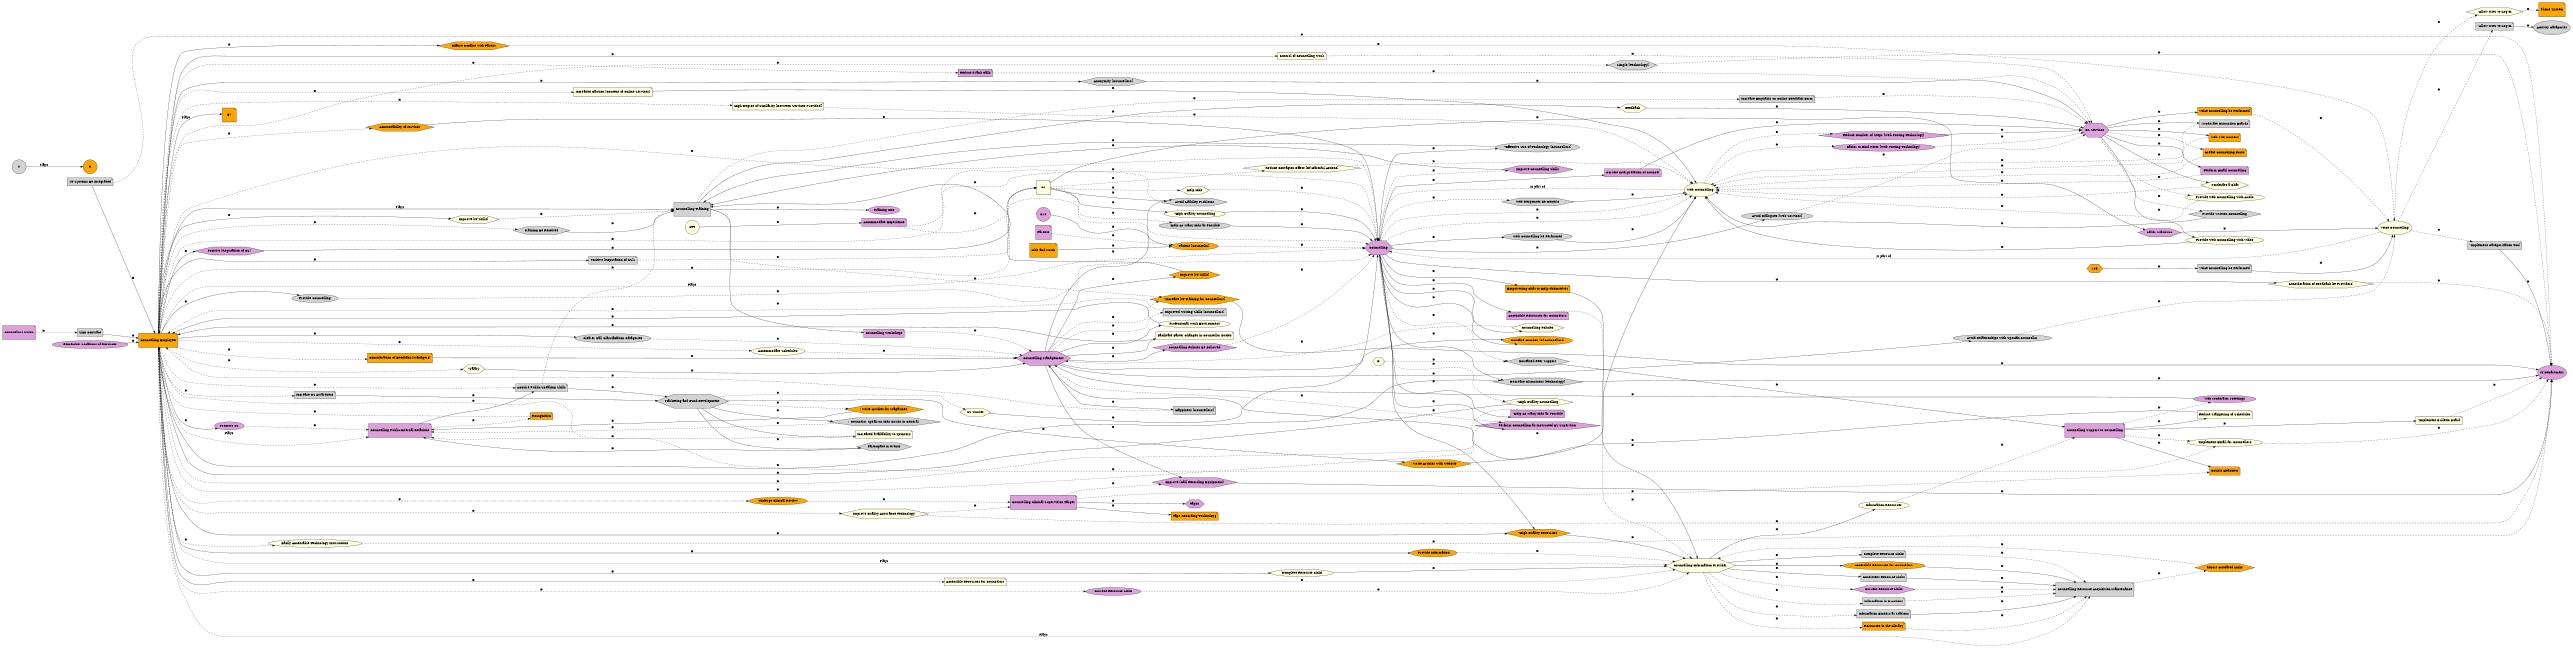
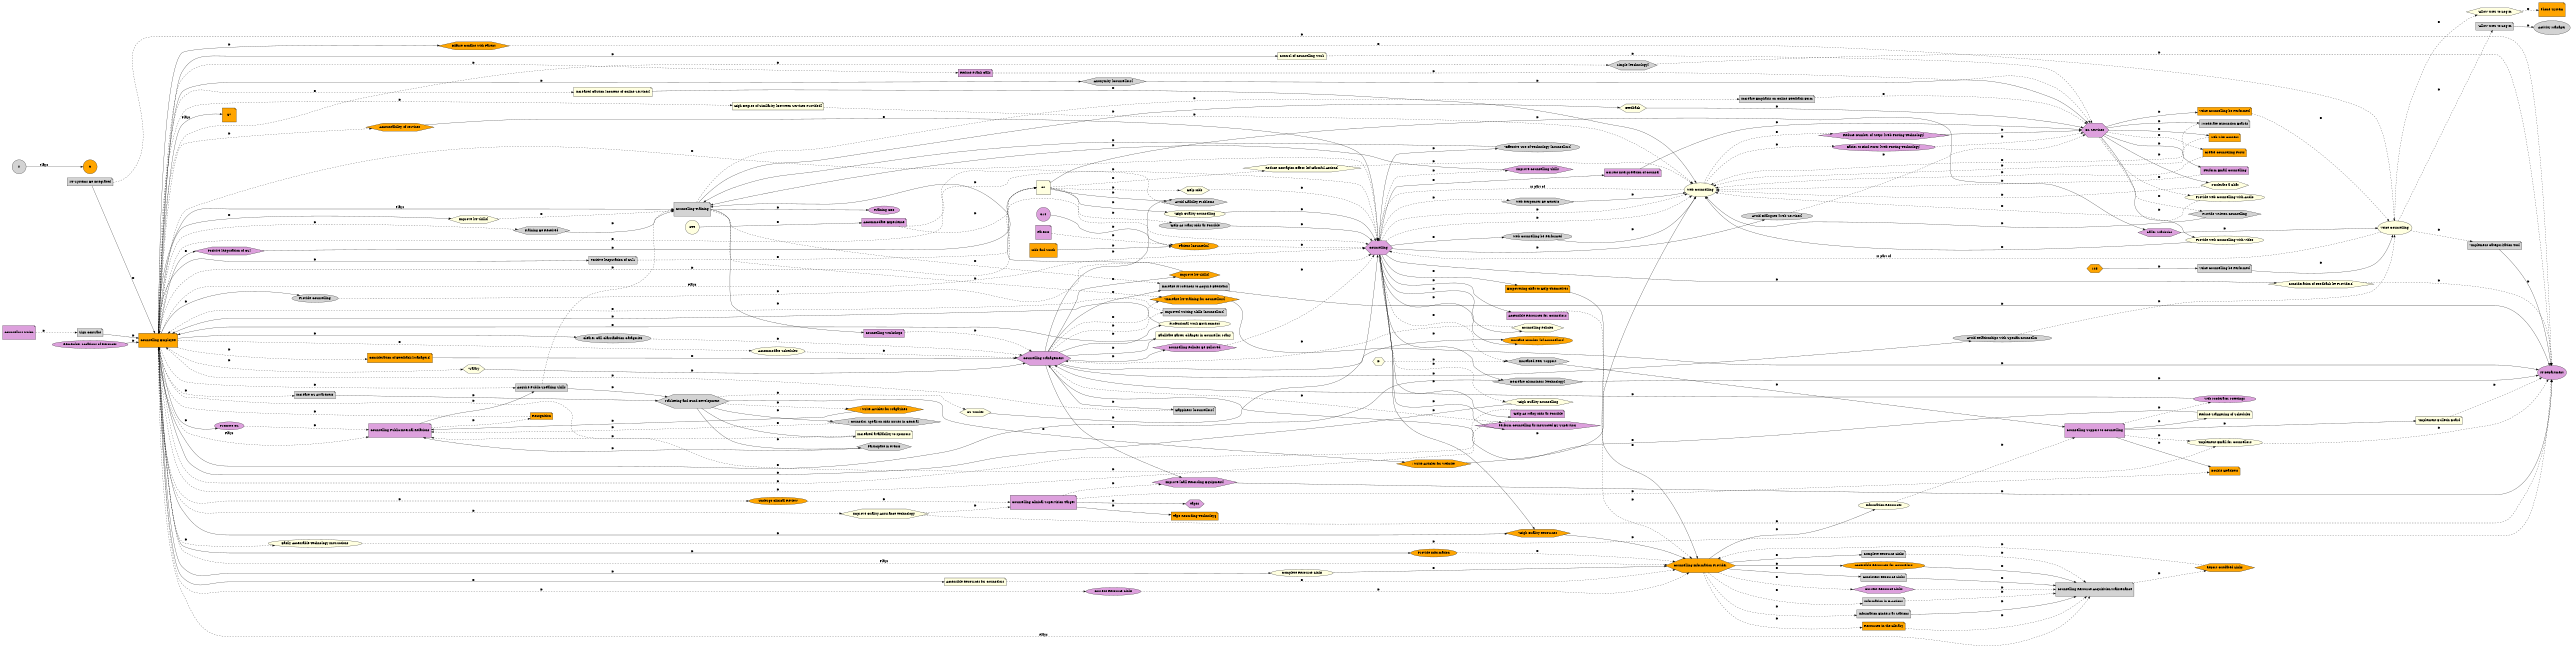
  digraph {
    rankdir=LR
    node [fillcolor=lightgrey shape=note style=filled]
    edge [style=dashed]
    n1 [fillcolor=orange height=0.875 label="Counselling Employee" width=0.875]
    n2 [fillcolor=plum height=0.5 label="Promote CS" shape=ellipse sides=6 width=0.78125]
    n3 [fillcolor=plum height=0.875 label="Counselling Public/Internal Relations" width=0.875]
    n4 [fillcolor=plum height=0.875 label=Counselling shape=hexagon width=0.875]
    n5 [fillcolor=orange height=0.5 label="Provide Information" shape=ellipse sides=6 width=0.78125]
-   n6 [fillcolor=lightyellow height=0.875 label="Counselling Information Provider" shape=hexagon width=0.875]
+   n6 [fillcolor=orange height=0.875 label="Counselling Information Provider" shape=hexagon width=0.875]
    n7 [fillcolor=orange height=0.472440944881891 label="Undergo Clinical Review" shape=ellipse sides=6 width=0.78125]
    n8 [height=0.5 label="Provide Counselling" shape=ellipse sides=6 width=0.78125]
    n9 [height=0.875 label="Counselling Resource Acquisition/Maintenance" width=0.875]
    n10 [height=0.875 label="Counselling Training" width=0.875]
    n11 [fillcolor=orange height=0.591673292575996 label="Consideration of Feedback [Managers]" width=0.984251968503933]
    n12 [fillcolor=lightyellow height=0.490638069621911 label="Easily Accessable Technology Instructions" shape=ellipse width=0.816179286622626]
    n13 [height=0.490638069621911 label="Decrease Clumsiness [Technology]" shape=hexagon width=0.816179286622626]
    n14 [fillcolor=lightyellow height=0.5078125 label="*Salary" shape=hexagon width=0.8125]
    n15 [fillcolor=lightyellow height=0.490638069621911 label="Accessible Resources for Counselors" width=0.816179286622626]
    n16 [fillcolor=plum height=0.490638069621911 label="Current Resource Links" shape=ellipse width=0.816179286622626]
    n17 [fillcolor=lightyellow height=0.442169428511741 label="Complete Resource Links" shape=ellipse width=0.735551419821846]
    n18 [fillcolor=lightyellow height=0.591673292576 label="Increased Caution [Content of Online Services]" width=0.984251968503941]
    n19 [fillcolor=lightyellow height=0.608748305842383 label="Improve Quality Assurance Technology" shape=hexagon width=1.01265635252895]
    n20 [height=0.576656078653516 label="Clearer Call Classification Catagories" shape=ellipse width=0.959270745673521]
    n21 [fillcolor=lightyellow height=0.490638069621911 label="Improve [IT Skills]" shape=hexagon width=0.816179286622626]
    n22 [height=0.490638069621912 label="Acquire Public Speaking Skills" width=0.816179286622626]
    n23 [height=0.5 label="Training Be Received" shape=hexagon width=0.812499999999998]
    n24 [height=0.490638069621911 label="Increase CS Awareness" width=0.816179286622626]
    n25 [fillcolor=orange height=0.490638069621911 label="Accountability of services" shape=hexagon width=0.816179286622626]
    n26 [fillcolor=lightyellow height=0.481988351841355 label="High Degree of Similarity [Between Services Provided]" width=0.801790430712888]
    n27 [fillcolor=plum height=0.490638069621911 label="Reduce Prank Calls" width=0.816179286622626]
    n28 [height=0.490638069621911 label="Anonymity [Counsellors]" shape=hexagon width=0.816179286622626]
    n29 [fillcolor=lightyellow height=0.472270004392605 label="Control of Counselling Work" width=0.866141732283465]
    n30 [fillcolor=orange height=0.5 label="Diffuse Conflict with Parent" shape=hexagon sides=6 width=0.78125]
    n31 [height=0.590551181102363 label="Simple [Technology]" shape=hexagon width=0.816179286622626]
    n32 [fillcolor=lightyellow height=0.5 label="*Implement Email for Counsellors" shape=ellipse sides=6 width=0.78125]
    n33 [fillcolor=lightyellow height=0.53797193302799 label="Accommodate Schedules" shape=ellipse width=0.894919444102939]
    57 [fillcolor=orange height=0.875 width=0.875]
    "Positive [Reputation of CS]" [fillcolor=plum shape=hexagon]
    "Positive [Reputation of CS]1"
    n37 [fillcolor=orange height=0.490638069621911 label="*High Quality Resources" shape=hexagon width=0.816179286622626]
    n38 [fillcolor=orange height=0.426229192949444 label=Recognition width=0.7090347451173]
    n39 [fillcolor=plum height=0.490638069621911 label="Improve Counselling Skills" shape=hexagon width=0.816179286622626]
    n40 [height=0.5 label="Web Counselling be Performed" shape=ellipse sides=6 width=0.78125]
    n41 [fillcolor=lightyellow height=0.875 label="Web Counselling" shape=ellipse width=0.875]
    n42 [fillcolor=lightyellow height=0.5078125 label="Counselling Policies" shape=hexagon width=0.8125]
    n43 [fillcolor=plum height=0.490638069621911 label="Perform Counselling as Instructed By Supervisor" shape=hexagon width=0.816179286622626]
    n44 [fillcolor=lightyellow height=0.474248989470157 label="*High Quality Counselling" shape=hexagon width=0.788915956329141]
    n45 [fillcolor=plum height=0.490638069621911 label="*Help As Many Kids as Possible" width=0.816179286622626]
    n46 [height=0.591673292575998 label="*Effective Use of Technology [Counsellors]" shape=ellipse width=0.984251968503938]
    n47 [fillcolor=plum height=0.490638069621911 label="Accessible Resources for Counselors" width=0.816179286622626]
    n48 [height=0.490638069621911 label="Increased Peer Support" shape=hexagon width=0.906777307353302]
    n49 [height=0.490638069621911 label="Avoid Dialogues [Web Services]" shape=ellipse width=0.816179286622626]
    n50 [height=0.490638069621911 label="Web Responses Be Generic" shape=hexagon width=0.816179286622626]
    n51 [fillcolor=plum height=0.490638069621911 label="Correct Interpretation of Counsel" width=0.816179286622626]
    n52 [fillcolor=orange height=0.490638069621911 label="Empowering Chat to Help Themselves" width=0.816179286622626]
    n53 [fillcolor=orange height=0.548664288060196 label="Increase Number [of Counsellors]" shape=ellipse width=0.91270623897849]
    n54 [fillcolor=lightyellow height=0.490638069621911 label="Consideration of Feedback [IT Providers]" shape=hexagon width=0.816179286622626]
    n55 [fillcolor=lightyellow height=0.5078125 label="Information/Resources" shape=ellipse width=0.8125]
    n56 [height=0.5078125 label="Information in E-Actions" width=0.789759033587343]
    n57 [height=0.5078125 label="Information Binders at Stations" width=0.8125]
    n58 [fillcolor=orange height=0.5078125 label="Resources in the Library" width=0.8125]
    n59 [height=0.442169428511741 label="Complete Resource Links" width=0.735551419821846]
    n60 [height=0.490638069621911 label="Consistent Resource Links" width=0.816179286622626]
    n61 [fillcolor=plum height=0.504308575655227 label="Current Resource Links" shape=hexagon width=0.83892025303528]
    n62 [fillcolor=orange height=0.490638069621911 label="Accessible Resources for Counselors" shape=ellipse width=0.816179286622626]
    n63 [fillcolor=plum height=0.875 label="Counselling Clinical Supervision Target" width=0.875]
    n64 [fillcolor=orange height=0.5 label="Report Outdated Links" shape=hexagon sides=6 width=0.78125]
    n65 [fillcolor=orange height=0.576656078653515 label="*Increase [IT Training for Counsellors]" shape=hexagon width=0.959270745673519]
+   n66 [height=0.490638069621911 label="Increase IT Methods to Acquire Feedback" width=0.816179286622626]
    n67 [fillcolor=plum height=0.5078125 label="Counselling Workshops" width=0.8125]
    n68 [fillcolor=plum height=0.5078125 label="Training CDs" shape=ellipse width=0.8125]
    n69 [height=0.490638069621911 label="Increase Emphasis on Online Feedback Form" width=0.816179286622626]
    n70 [fillcolor=lightyellow height=0.5078125 label=Feedback shape=hexagon width=0.8125]
    n71 [fillcolor=plum height=0.875 label="Counselling Management" shape=hexagon width=0.875]
    n72 [fillcolor=plum height=0.891300179474155 label="IT Department" shape=ellipse width=0.915667358132369]
    n73 [height=0.875 label="Marketing and Fund Development" shape=hexagon width=0.875]
    n74 [fillcolor=plum height=0.875 label="CS Services" shape=hexagon width=0.875]
    n75 [fillcolor=lightyellow height=0.875 label="Voice Counselling" shape=ellipse width=0.875]
    n76 [fillcolor=lightyellow height=0.875 label=CS width=0.875]
    n77 [fillcolor=plum height=0.490638069621911 label="Easier to Find Posts [Web Posting Technology]" shape=ellipse width=0.816179286622626]
    n78 [fillcolor=plum height=0.490638069621911 label="Reduce Number of Steps [Web Posting Technology]" shape=hexagon width=0.905511811023615]
    n79 [fillcolor=plum height=0.875 label="Counselling Support to Counselling" width=0.875]
    125 [fillcolor=orange height=0.0578252114847109 shape=hexagon width=0.643373016637128]
    n81 [height=0.5 label="Voice Counselling be Performed" sides=6 width=0.78125]
    n82 [fillcolor=lightyellow height=0.5 label="*Allow User to Log In" shape=hexagon width=0.812499999999998]
    n83 [height=0.5 label="*Allow User to Log In" width=0.812499999999998]
    n84 [height=0.486220472440944 label="*Implement Categorization Tool" sides=6 width=0.78125]
    n85 [fillcolor=orange height=0.875 label="Phone System" width=0.875]
-   n86 [height=0.875 label="Activity Catagories" shape=ellipse width=0.875]
+   n86 [height=0.875 label="Activity Manager" shape=ellipse width=0.875]
    n87 [fillcolor=plum height=0.490638069621911 label="Remember Locations of Resouces" shape=ellipse width=0.816179286622626]
    n88 [fillcolor=plum height=0.5078125 label=Tapes shape=hexagon width=0.8125]
    n89 [fillcolor=orange height=0.5078125 label="Tape Recording Technoloyg" width=0.8125]
    n90 [fillcolor=orange height=0.5078125 label="Double Headsets" width=0.8125]
    n91 [fillcolor=plum height=0.590551181102362 label="Improve [Call Recording Equipment]" shape=hexagon width=0.982385329531612]
    n92 [fillcolor=plum height=0.5 label="Counselling Policies Be Followed" shape=hexagon width=0.812499999999998]
    n93 [fillcolor=orange height=0.490638069621911 label="Improve [IT Skills]" shape=hexagon width=0.816179286622626]
    n94 [height=0.484872840585237 label="Improved Writing Skills [Counsellors]" width=0.816179286622626]
    n95 [fillcolor=lightyellow height=0.490638069621911 label="Professional Work Environment" shape=ellipse width=0.816179286622626]
    n96 [height=0.490638069621911 label="Avoid Relationships with Specific Counsellor" shape=ellipse width=0.816179286622626]
    n97 [height=0.490638069621911 label="Avoid Liability Problems" shape=hexagon width=0.816179286622626]
-   n98 [fillcolor=lightyellow height=0.490638069621911 label="Facilitate Faster Changes in Counsellor Duties" width=0.816179286622626]
+   n98 [fillcolor=lightyellow height=0.490638069621911 label="Facilitate Faster Changes in Counsellor Many" width=0.816179286622626]
    n99 [height=0.505655283544394 label="Happiness [Counsellors]" width=0.841160509453044]
    n100 [fillcolor=plum height=0.450756643700787 label="Web Moderator Meetings" shape=ellipse width=0.8125]
    n101 [fillcolor=lightyellow height=0.490638069621911 label="Reduce Staggering of Schedules" width=0.816179286622626]
    n102 [fillcolor=lightyellow height=0.5 label="*Implement Bulletin Board" sides=6 width=0.78125]
    n103 [height=0.5 label="Sign Contract" sides=6 width=0.78125]
    n104 [fillcolor=plum height=0.875 label="Counsellors Union" width=0.875]
    n105 [fillcolor=orange height=0.5078125 label="Web Site Content" width=0.8125]
    n106 [fillcolor=plum height=0.5 label="!Perform Email Counselling" sides=6 width=0.78125]
    n107 [height=0.5 label="!Moderate Discussion Boards" sides=6 width=0.78125]
    n108 [height=0.5 label="Provide Written Counselling" shape=hexagon sides=6 width=0.78125]
    n109 [fillcolor=orange height=0.5 label="Create Counselling Posts" sides=6 width=0.78125]
    n110 [fillcolor=lightyellow height=0.5 label="!Moderate a Chat" shape=hexagon sides=6 width=0.78125]
    n111 [fillcolor=lightyellow height=0.5 label="Provide Web Counselling with Audio" shape=ellipse sides=6 width=0.78125]
    n112 [fillcolor=lightyellow height=0.515749938844695 label="Provide Web Counselling with Video" shape=ellipse sides=6 width=0.78125]
    n113 [fillcolor=orange height=0.5 label="Voice Counselling be Performed" sides=6 width=0.78125]
    n114 [height=0.5 label="Participate in events" shape=hexagon sides=6 width=0.78125]
    n115 [height=0.5 label="! Counselor Speak on Kids Issues in General " shape=hexagon sides=6 width=0.78125]
    n116 [fillcolor=orange height=0.5 label="! Write Articles for Magazines " shape=hexagon sides=6 width=0.78125]
-   n117 [fillcolor=orange height=0.5 label="! Write Articles with Website" shape=hexagon sides=6 width=0.78125]
+   n117 [fillcolor=orange height=0.5 label="! Write Articles for Website " shape=hexagon sides=6 width=0.78125]
    n118 [fillcolor=lightyellow height=0.490638069621911 label="CS Stories" shape=hexagon width=0.816179286622626]
    "Increased availability to sponsors" [fillcolor=lightyellow]
    n120 [fillcolor=lightyellow height=0.490638069621911 label="Reduce Contagion Effect [Of Harmful Actions]" shape=hexagon width=0.816179286622626]
    n121 [height=0.490638069621911 label="*Help As Many Kids as Possible" shape=ellipse width=0.816179286622626]
    n122 [fillcolor=lightyellow height=0.490638069621911 label="Help Kids" shape=hexagon width=0.816179286622626]
    n123 [fillcolor=lightyellow height=0.474248989470157 label="*High Quality Counselling" shape=ellipse width=0.788915956329141]
    n124 [fillcolor=plum height=0.5078125 label="Caller Statistics" shape=hexagon width=0.8125]
    n125 [fillcolor=plum height=0.5078125 label="Accommodate Experience" width=0.8125]
    899 [fillcolor=lightyellow height=0.875 shape=ellipse width=0.875]
    n127 [height=0.5 label="!IT Systems Be Integrated" width=0.812499999999998]
    n128 [fillcolor=orange height=0.875 label="Kids and Youth" width=0.875]
    n129 [fillcolor=orange height=0.490638069621911 label="Patient [Counselor] " shape=ellipse width=0.816179286622626]
    314 [fillcolor=plum height=0.875 shape=ellipse width=0.875]
    n131 [fillcolor=plum height=0.875 label=Parents width=0.875]
    2 [height=0.875 shape=ellipse width=0.875]
    6 [fillcolor=orange height=0.875 shape=ellipse width=0.875]
    D [fillcolor=lightyellow shape=hexagon]
    n1 -> n2 [label=D style=solid]
    n1 -> n3 [label=Plays]
    n1 -> n4 [label=D]
    n1 -> n4 [label=D]
    n1 -> n4 [label=Plays]
    n1 -> n5 [label=D style=solid]
    n1 -> n6 [label=Plays]
    n1 -> n7 [label=D]
    n1 -> n8 [label=D style=solid]
    n1 -> n9 [label=Plays]
    n1 -> n10 [label=Plays style=solid]
    n1 -> n11 [label=D]
    n1 -> n12 [label=D]
    n1 -> n13 [label=D style=solid]
    n1 -> n14 [label=D]
    n1 -> n15 [label=D style=solid]
    n1 -> n16 [label=D]
    n1 -> n17 [label=D style=solid]
    n1 -> n18 [label=D]
    n1 -> n19 [label=D]
    n1 -> n20 [label=D style=solid]
    n1 -> n21 [label=D style=solid]
    n1 -> n22 [label=D]
    n1 -> n23 [label=D]
    n1 -> n24 [label=D]
    n1 -> n25 [label=D]
    n1 -> n26 [label=D]
    n1 -> n27 [label=D]
    n1 -> n28 [label=D style=solid]
    n1 -> n29 [label=D style=solid]
    n1 -> n30 [label=D style=solid]
    n1 -> n31 [label=D]
    n1 -> n32 [label=D]
    n1 -> n33 [label=D]
    n1 -> 57 [label=Plays style=solid]
    n1 -> "Positive [Reputation of CS]" [label=D style=solid]
    n1 -> "Positive [Reputation of CS]1" [label=D style=solid]
    n1 -> n37 [label=D style=solid]
    n2 -> n3 [label=D]
    n3 -> n22 [label=D style=solid]
    n3 -> n38 [label=D]
    n4 -> n13 [label=D style=solid]
    n4 -> n37 [label=D style=solid]
    n4 -> n39 [label=D]
    n4 -> n40 [label=D style=solid]
    n4 -> n41 [label=D]
    n4 -> n41 [label=D]
    n4 -> n42 [label=D style=solid]
    n4 -> n43 [label=D style=solid]
    n4 -> n44 [label=D]
    n4 -> n45 [label=D style=solid]
    n4 -> n46 [label=D style=solid]
    n4 -> n47 [label=D style=solid]
    n4 -> n48 [label=D]
    n4 -> n49 [label=D style=solid]
    n4 -> n50 [label=D]
    n4 -> n51 [label=D style=solid]
    n4 -> n52 [label=D style=solid]
    n4 -> n53 [label=D style=solid]
    n4 -> n54 [label=D style=solid]
    n5 -> n6 [label=D]
    n6 -> n55 [label=D style=solid]
    n6 -> n56 [label=D]
    n6 -> n57 [label=D]
    n6 -> n58 [label=D]
    n6 -> n59 [label=D style=solid]
    n6 -> n60 [label=D style=solid]
    n6 -> n61 [label=D]
    n6 -> n62 [label=D style=solid]
    n7 -> n63 [label=D]
    n8 -> n4 [label=D]
    n9 -> n64 [label=D]
    n10 -> n65 [label=D]
+   n10 -> n66 [label=D]
    n10 -> n67 [label=D style=solid]
    n10 -> n68 [label=D style=solid]
    n10 -> n69 [label=D]
    n10 -> n70 [label=D style=solid]
    n11 -> n71 [label=D style=solid]
    n12 -> n72 [label=D]
    n13 -> n72 [label=D style=solid]
    n14 -> n71 [label=D style=solid]
    n15 -> n6 [label=D]
    n16 -> n6 [label=D]
    n17 -> n6 [label=D style=solid]
    n18 -> n41 [label=D style=solid]
    n19 -> n63 [label=D]
    n19 -> n72 [label=D]
    n20 -> n71 [label=D]
    n21 -> n10 [label=D]
    n22 -> n10 [label=D]
    n22 -> n73 [label=D style=solid]
    n23 -> n10 [label=D style=solid]
    n24 -> n73 [label=D style=solid]
    n25 -> n4 [label=D style=solid]
    n26 -> n41 [label=D]
    n27 -> n74 [label=D]
    n28 -> n74 [label=D style=solid]
    n29 -> n74 [label=D]
    n30 -> n75 [label=D]
    n31 -> n72 [label=D]
    n32 -> n72 [label=D]
    n33 -> n71 [label=D]
    "Positive [Reputation of CS]" -> n76 [label=D style=solid]
    "Positive [Reputation of CS]1" -> n76 [label=D]
    n37 -> n6 [label=D style=solid]
    n38 -> n1 [label=D]
    n39 -> n10 [label=D style=solid]
    n40 -> n41 [label=D style=solid]
    n41 -> n4 [label="Is part of"]
    n41 -> n77 [label=D]
    n41 -> n78 [label=D]
    n42 -> n71 [label=D]
    n43 -> n1 [label=D]
    n44 -> n1 [label=D style=solid]
    n45 -> n1 [label=D]
    n46 -> n10 [label=D style=solid]
    n47 -> n6 [label=D]
    n48 -> n79 [label=D style=solid]
    n49 -> n74 [label=D]
    n50 -> n41 [label=D style=solid]
    n51 -> n74 [label=D style=solid]
    n52 -> n6 [label=D style=solid]
    n54 -> n72 [label=D]
    n55 -> n79 [label=D]
    n56 -> n9 [label=D]
    n57 -> n9 [label=D style=solid]
    n58 -> n9 [label=D]
    n59 -> n9 [label=D]
    n60 -> n9 [label=D style=solid]
    n61 -> n9 [label=D]
    n62 -> n9 [label=D style=solid]
    n63 -> n88 [label=D style=solid]
    n63 -> n89 [label=D style=solid]
    n63 -> n90 [label=D]
    n63 -> n91 [label=D]
    n64 -> n6 [label=D]
    n65 -> n72 [label=D style=solid]
+   n66 -> n72 [label=D style=solid]
    n67 -> n71 [label=D]
    n69 -> n74 [label=D]
    n70 -> n74 [label=D style=solid]
    n71 -> n43 [label=D]
    n71 -> n53 [style=solid]
    n71 -> n65 [label=D]
+   n71 -> n66 [label=D style=solid]
    n71 -> n91 [label=D style=solid]
    n71 -> n92 [label=D style=solid]
    n71 -> n93 [label=D style=solid]
    n71 -> n94 [label=D]
    n71 -> n95 [label=D style=solid]
    n71 -> n96 [label=D style=solid]
    n71 -> n97 [label=D style=solid]
    n71 -> n98 [label=D style=solid]
    n71 -> n99 [label=D style=solid]
    n73 -> n114 [label=D style=solid]
    n73 -> n115 [label=D style=solid]
    n73 -> n116 [label=D]
    n73 -> n117 [label=D style=solid]
    n73 -> n118 [label=D]
    n73 -> "Increased availability to sponsors" [label=D style=solid]
    n74 -> n105 [label=D style=solid]
    n74 -> n106 [label=D style=solid]
    n74 -> n107 [label=D style=solid]
    n74 -> n108 [label=D]
    n74 -> n109 [label=D]
    n74 -> n110 [label=D style=solid]
    n74 -> n111 [label=D]
    n74 -> n112 [label=D style=solid]
    n74 -> n113 [label=D style=solid]
    n75 -> n4 [label="Is part of"]
    n75 -> n82 [label=D]
    n75 -> n83 [label=D]
    n75 -> n84 [label=D]
    n76 -> n97 [label=D style=solid]
    n76 -> n120 [label=D]
    n76 -> n121 [label=D]
    n76 -> n122 [label=D]
    n76 -> n123 [label=D style=solid]
    n76 -> n124 [label=D style=solid]
    n77 -> n74 [label=D]
    n78 -> n74 [label=D style=solid]
    n79 -> n32 [label=D]
    n79 -> n90 [label=D style=solid]
    n79 -> n100 [label=D]
    n79 -> n101 [label=D style=solid]
    n79 -> n102 [label=D style=solid]
    125 -> n81 [label=D style=solid]
    n81 -> n75 [label=D style=solid]
    n82 -> n85 [label=D]
    n83 -> n86 [label=D style=solid]
    n84 -> n72 [label=D style=solid]
    n87 -> n1 [label=D style=solid]
    n91 -> n72 [label=D style=solid]
    n92 -> n4 [label=D]
    n93 -> n10 [label=D style=solid]
    n94 -> n1 [label=D]
    n95 -> n1 [label=D style=solid]
    n96 -> n75 [label=D]
    n97 -> n1 [label=D]
    n98 -> n1 [label=D style=solid]
    n99 -> n1 [label=D]
    n100 -> n71 [label=D style=solid]
    n101 -> n71 [label=D style=solid]
    n102 -> n72 [label=D]
    n103 -> n1 [label=D style=solid]
    n104 -> n103 [label=D]
    n105 -> n41 [label=D]
    n106 -> n41 [label=D]
    n107 -> n41 [label=D]
    n108 -> n41 [label=D style=solid]
    n109 -> n41 [label=D]
    n110 -> n41 [label=D]
    n111 -> n41 [label=D]
    n112 -> n41 [label=D style=solid]
    n113 -> n75 [label=D]
    n114 -> n3 [label=D style=solid]
    n115 -> n3 [label=D]
    n116 -> n3 [label=D style=solid]
    n117 -> n41 [label=D style=solid]
    n118 -> n4 [label=D style=solid]
    "Increased availability to sponsors" -> n3 [label=D]
    n120 -> n41 [label=D]
    n121 -> n4 [label=D style=solid]
    n122 -> n4 [label=D]
    n123 -> n4 [label=D style=solid]
    n124 -> n75 [label=D style=solid]
    n125 -> n4 [label=D]
    n125 -> n76 [label=D]
    899 -> n125 [label=D style=solid]
    n127 -> n1 [label=D style=solid]
    n127 -> n72 [label=D]
    n128 -> n129 [label=D style=solid]
    n129 -> n4 [label=D]
    314 -> n129 [label=D style=solid]
    n131 -> n129 [label=D]
    2 -> 6 [label=Plays style=solid]
    D -> n48 [label=D]
  }
